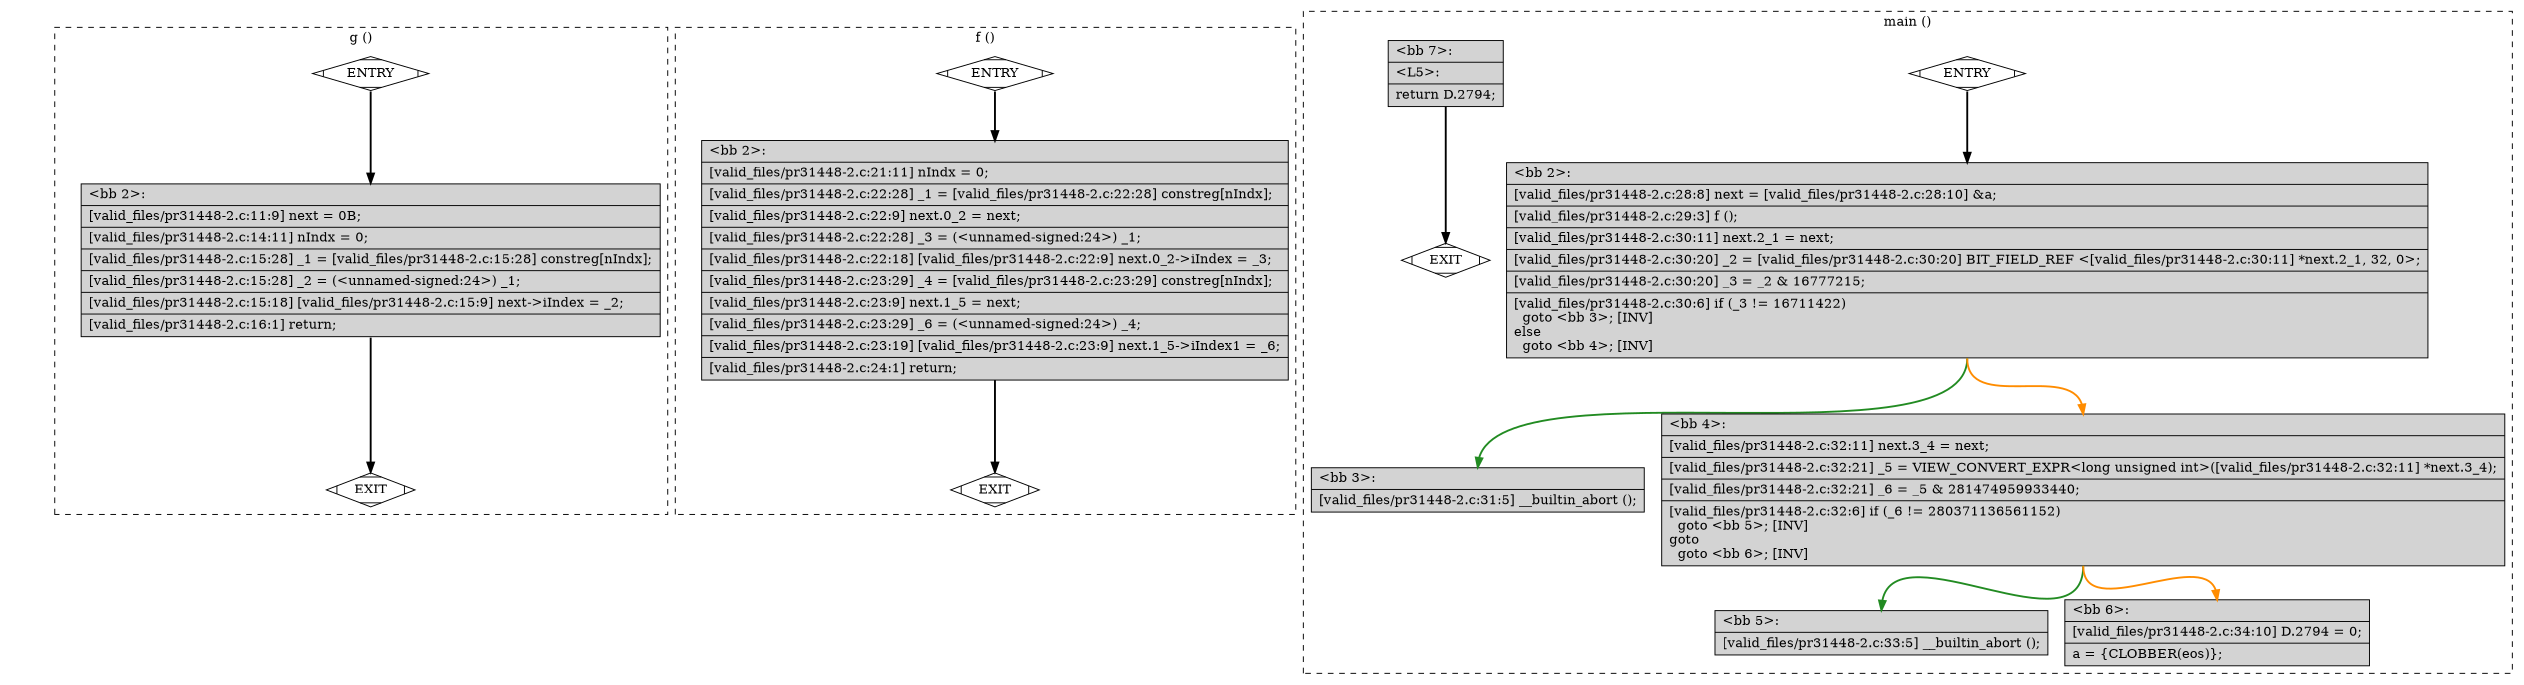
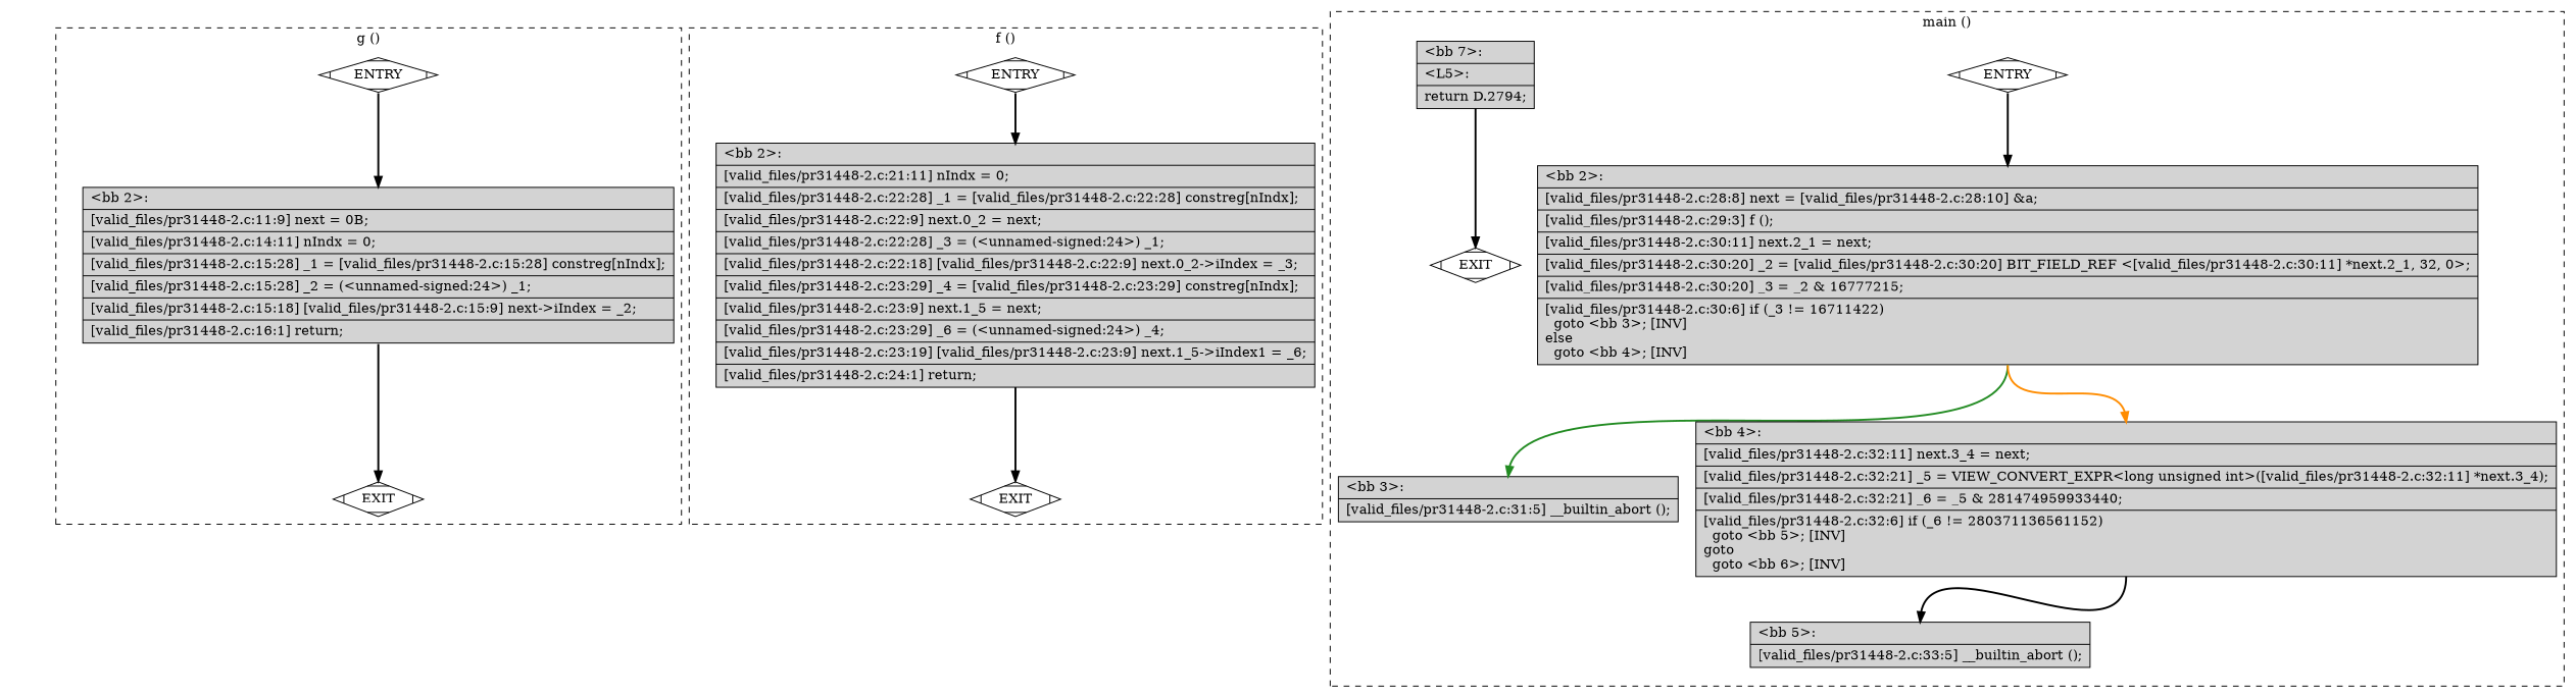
  digraph {
    node [fillcolor=lightgrey shape=record style=filled]
    edge [constraint=true headport=n style="solid,bold" tailport=s color=black weight=10]
    n1 [fillcolor=white label=ENTRY shape=Mdiamond]
    n2 [fillcolor=white label=EXIT shape=Mdiamond]
    n3 [label="{\<bb\ 2\>:\l|[valid_files/pr31448-2.c:11:9]\ next\ =\ 0B;\l|[valid_files/pr31448-2.c:14:11]\ nIndx\ =\ 0;\l|[valid_files/pr31448-2.c:15:28]\ _1\ =\ [valid_files/pr31448-2.c:15:28]\ constreg[nIndx];\l|[valid_files/pr31448-2.c:15:28]\ _2\ =\ (\<unnamed-signed:24\>)\ _1;\l|[valid_files/pr31448-2.c:15:18]\ [valid_files/pr31448-2.c:15:9]\ next-\>iIndex\ =\ _2;\l|[valid_files/pr31448-2.c:16:1]\ return;\l}"]
    n4 [fillcolor=white label=ENTRY shape=Mdiamond]
    n5 [fillcolor=white label=EXIT shape=Mdiamond]
    n6 [label="{\<bb\ 2\>:\l|[valid_files/pr31448-2.c:21:11]\ nIndx\ =\ 0;\l|[valid_files/pr31448-2.c:22:28]\ _1\ =\ [valid_files/pr31448-2.c:22:28]\ constreg[nIndx];\l|[valid_files/pr31448-2.c:22:9]\ next.0_2\ =\ next;\l|[valid_files/pr31448-2.c:22:28]\ _3\ =\ (\<unnamed-signed:24\>)\ _1;\l|[valid_files/pr31448-2.c:22:18]\ [valid_files/pr31448-2.c:22:9]\ next.0_2-\>iIndex\ =\ _3;\l|[valid_files/pr31448-2.c:23:29]\ _4\ =\ [valid_files/pr31448-2.c:23:29]\ constreg[nIndx];\l|[valid_files/pr31448-2.c:23:9]\ next.1_5\ =\ next;\l|[valid_files/pr31448-2.c:23:29]\ _6\ =\ (\<unnamed-signed:24\>)\ _4;\l|[valid_files/pr31448-2.c:23:19]\ [valid_files/pr31448-2.c:23:9]\ next.1_5-\>iIndex1\ =\ _6;\l|[valid_files/pr31448-2.c:24:1]\ return;\l}"]
    n7 [fillcolor=white label=ENTRY shape=Mdiamond]
    n8 [fillcolor=white label=EXIT shape=Mdiamond]
    n9 [label="{\<bb\ 2\>:\l|[valid_files/pr31448-2.c:28:8]\ next\ =\ [valid_files/pr31448-2.c:28:10]\ &a;\l|[valid_files/pr31448-2.c:29:3]\ f\ ();\l|[valid_files/pr31448-2.c:30:11]\ next.2_1\ =\ next;\l|[valid_files/pr31448-2.c:30:20]\ _2\ =\ [valid_files/pr31448-2.c:30:20]\ BIT_FIELD_REF\ \<[valid_files/pr31448-2.c:30:11]\ *next.2_1,\ 32,\ 0\>;\l|[valid_files/pr31448-2.c:30:20]\ _3\ =\ _2\ &\ 16777215;\l|[valid_files/pr31448-2.c:30:6]\ if\ (_3\ !=\ 16711422)\l\ \ goto\ \<bb\ 3\>;\ [INV]\lelse\l\ \ goto\ \<bb\ 4\>;\ [INV]\l}"]
    n10 [label="{\<bb\ 3\>:\l|[valid_files/pr31448-2.c:31:5]\ __builtin_abort\ ();\l}"]
    n11 [label="{\<bb\ 4\>:\l|[valid_files/pr31448-2.c:32:11]\ next.3_4\ =\ next;\l|[valid_files/pr31448-2.c:32:21]\ _5\ =\ VIEW_CONVERT_EXPR\<long\ unsigned\ int\>([valid_files/pr31448-2.c:32:11]\ *next.3_4);\l|[valid_files/pr31448-2.c:32:21]\ _6\ =\ _5\ &\ 281474959933440;\l|[valid_files/pr31448-2.c:32:6]\ if\ (_6\ !=\ 280371136561152)\l\ \ goto\ \<bb\ 5\>;\ [INV]\lgoto\l\ \ goto\ \<bb\ 6\>;\ [INV]\l}"]
    n12 [label="{\<bb\ 5\>:\l|[valid_files/pr31448-2.c:33:5]\ __builtin_abort\ ();\l}"]
-   n13 [label="{\<bb\ 6\>:\l|[valid_files/pr31448-2.c:34:10]\ D.2794\ =\ 0;\l|a\ =\ \{CLOBBER(eos)\};\l}"]
    n14 [label="{\<bb\ 7\>:\l|\<L5\>:\l|return\ D.2794;\l}"]
    subgraph cluster_1 {
      color=black
      label="g ()"
      style=dashed
      n1
      n2
      n3
    }
    subgraph cluster_2 {
      color=black
      label="f ()"
      style=dashed
      n4
      n5
      n6
    }
    subgraph cluster_3 {
      color=black
      label="main ()"
      style=dashed
      n7
      n8
      n9
      n10
      n11
      n12
-     n13
      n14
    }
    n1 -> n2 [style=invis color="" weight=""]
    n1 -> n3 [weight=100]
    n3 -> n2
    n4 -> n5 [style=invis color="" weight=""]
    n4 -> n6 [weight=100]
    n6 -> n5
    n7 -> n8 [style=invis color="" weight=""]
    n7 -> n9 [weight=100]
    n9 -> n10 [color=forestgreen]
    n9 -> n11 [color=darkorange]
-   n11 -> n12 [color=forestgreen]
-   n11 -> n13 [color=darkorange]
+   n11 -> n12
    n14 -> n8
  }
